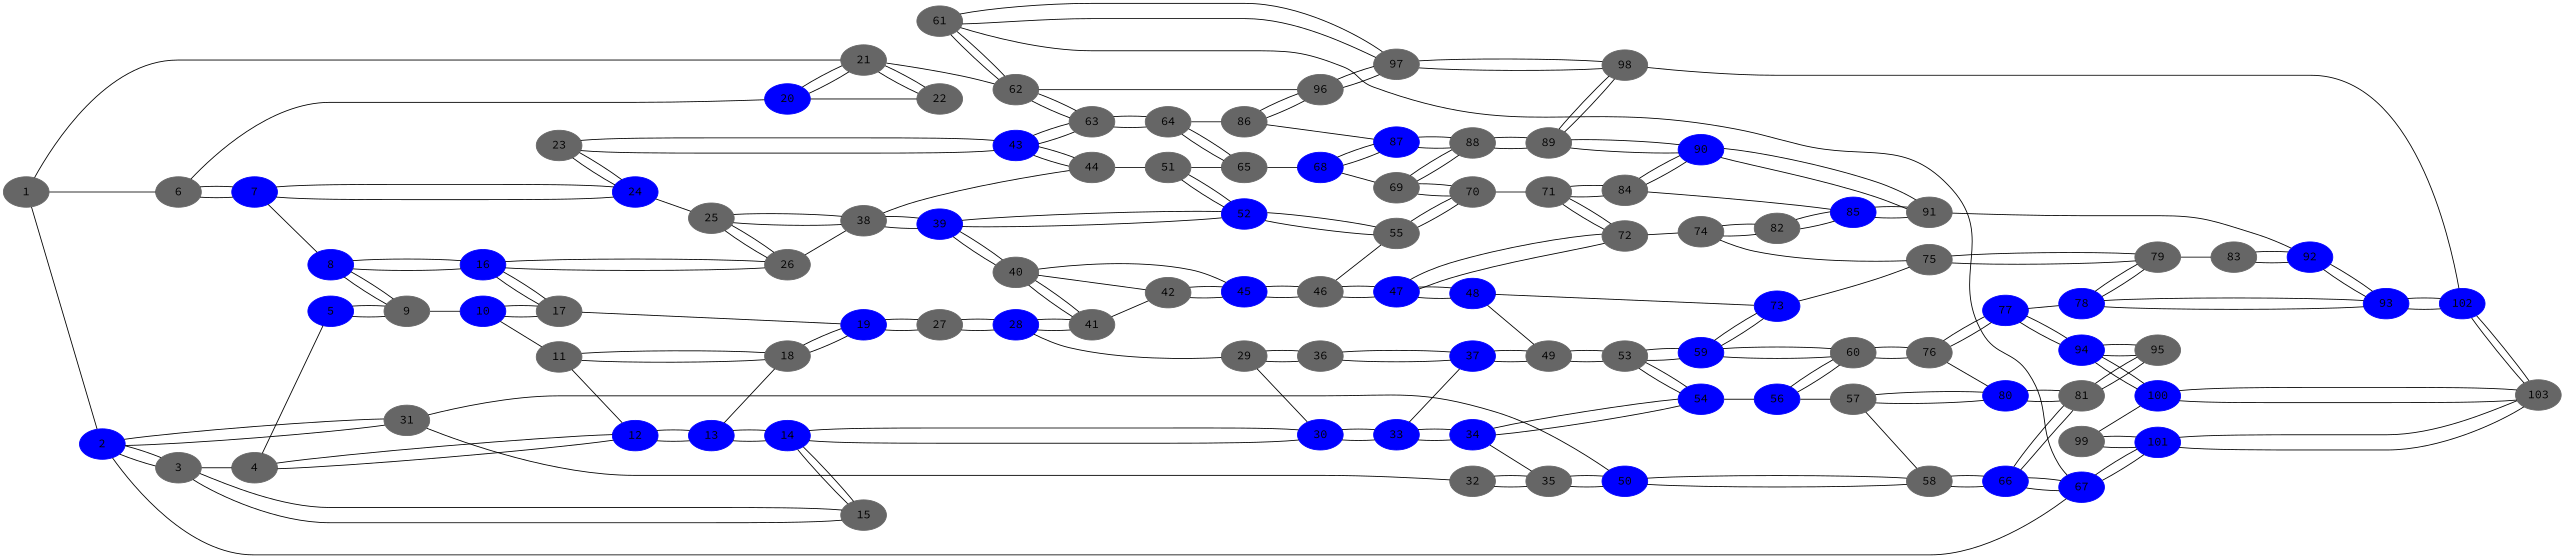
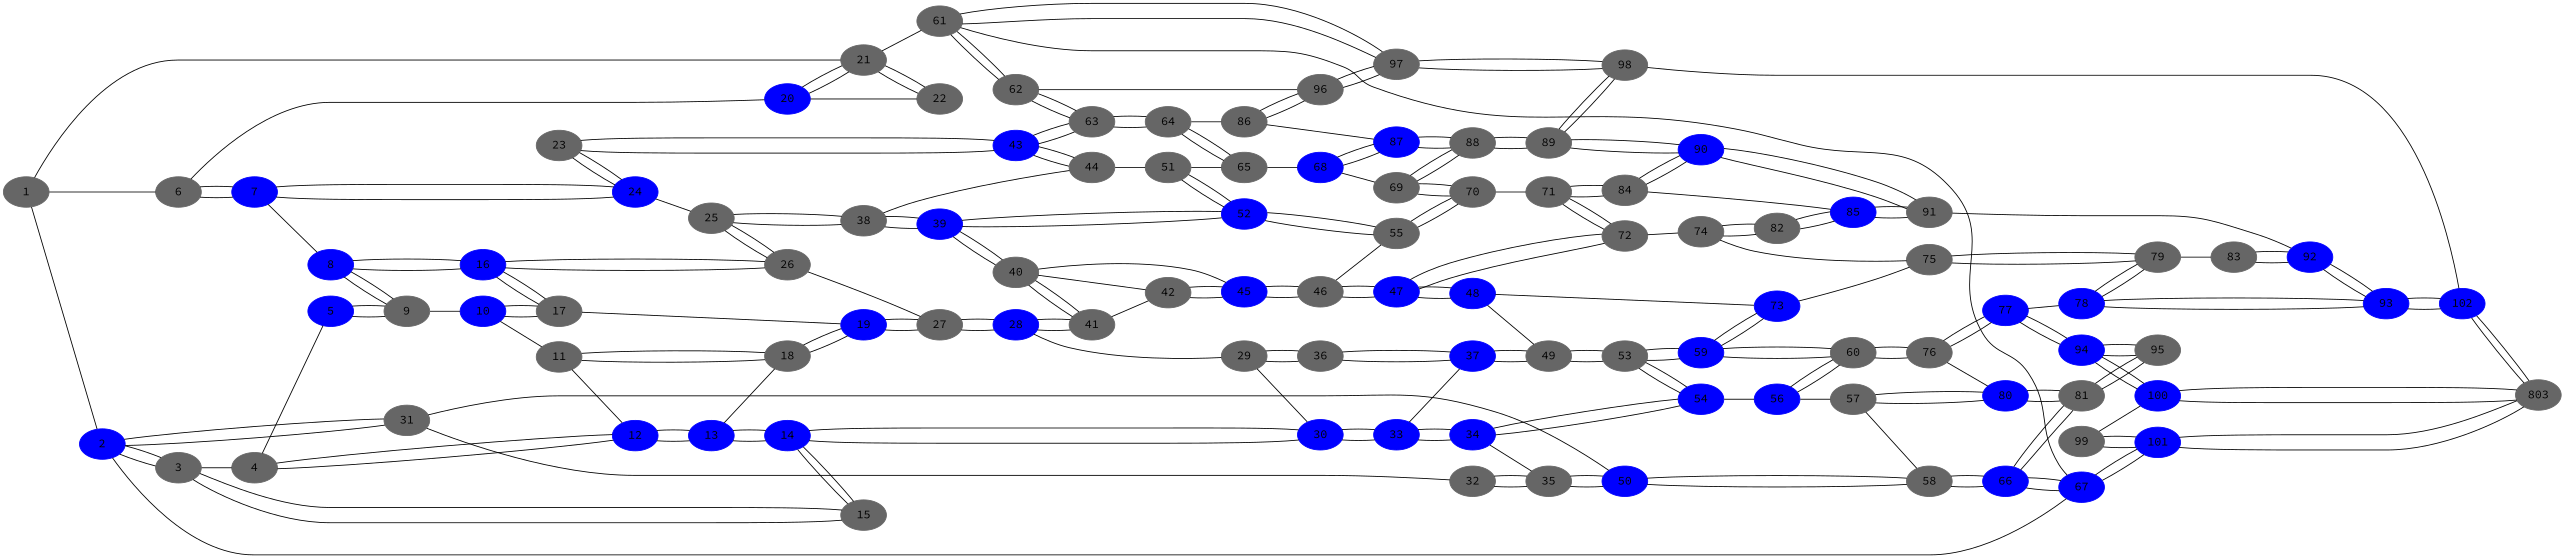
  graph {
    fontname="Source Code Pro"
    rankdir=LR
    node [color=gray40 fontname="Source Code Pro" style=filled]
    edge [fontname="Source Code Pro"]
    2 [color=blue]
    1
    6
    21
    3
    31
    67 [color=blue]
    7 [color=blue]
    20 [color=blue]
    22
    61
    4
    15
    32
    50 [color=blue]
    101 [color=blue]
    5 [color=blue]
    12 [color=blue]
    9
    13 [color=blue]
    10 [color=blue]
    8 [color=blue]
    24 [color=blue]
    16 [color=blue]
    25
    17
    26
    11
    18
    19 [color=blue]
    14 [color=blue]
    30 [color=blue]
    33 [color=blue]
    27
    28 [color=blue]
    62
    97
    23
    43 [color=blue]
    44
    63
    38
    39 [color=blue]
    29
    41
    36
    42
    37 [color=blue]
    34 [color=blue]
    35
    58
    54 [color=blue]
    49
    56 [color=blue]
    45 [color=blue]
    53
    40
    52 [color=blue]
    51
    55
    46
    64
    65
    47 [color=blue]
    48 [color=blue]
    72
    70
    73 [color=blue]
    74
    75
    59 [color=blue]
    66 [color=blue]
    68 [color=blue]
    60
    57
    71
    80 [color=blue]
    76
    81
    77 [color=blue]
    96
    98
    86
    87 [color=blue]
    69
    95
-   103
+   103 [label=803]
    88
    89
    84
    85 [color=blue]
    90 [color=blue]
    82
    79
    83
    78 [color=blue]
    94 [color=blue]
    93 [color=blue]
    100 [color=blue]
    102 [color=blue]
    92 [color=blue]
    91
    99
    2 -- 3
    2 -- 3
    2 -- 31
    2 -- 31
    2 -- 67
    1 -- 2
    1 -- 6
    1 -- 21
    6 -- 7
    6 -- 7
    6 -- 20
    21 -- 22
    21 -- 22
-   21 -- 62
+   21 -- 61
    3 -- 4
    3 -- 15
    3 -- 15
    31 -- 32
    31 -- 50
    67 -- 101
    67 -- 101
    7 -- 8
    7 -- 24
    7 -- 24
    20 -- 21
    20 -- 21
    20 -- 22
    61 -- 67
    61 -- 62
    61 -- 62
    61 -- 97
    61 -- 97
    4 -- 5
    4 -- 12
    4 -- 12
    32 -- 35
    32 -- 35
    50 -- 58
    50 -- 58
    101 -- 103
    101 -- 103
    5 -- 9
    5 -- 9
    12 -- 13
    12 -- 13
    9 -- 10
    13 -- 18
    13 -- 14
    13 -- 14
    10 -- 17
    10 -- 17
    10 -- 11
    8 -- 9
    8 -- 9
    8 -- 16
    8 -- 16
    24 -- 25
    16 -- 17
    16 -- 17
    16 -- 26
    16 -- 26
    25 -- 26
    25 -- 26
    25 -- 38
    25 -- 38
    17 -- 19
-   26 -- 38
+   26 -- 27
    11 -- 12
    11 -- 18
    11 -- 18
    18 -- 19
    18 -- 19
    19 -- 27
    19 -- 27
    14 -- 15
    14 -- 15
    14 -- 30
    14 -- 30
    30 -- 33
    30 -- 33
    33 -- 37
    33 -- 34
    33 -- 34
    27 -- 28
    27 -- 28
    28 -- 29
    28 -- 41
    28 -- 41
    62 -- 63
    62 -- 63
    62 -- 96
    97 -- 98
    97 -- 98
    23 -- 24
    23 -- 24
    23 -- 43
    23 -- 43
    43 -- 44
    43 -- 44
    43 -- 63
    43 -- 63
    44 -- 51
    63 -- 64
    63 -- 64
    38 -- 44
    38 -- 39
    38 -- 39
    39 -- 40
    39 -- 40
    39 -- 52
    39 -- 52
    29 -- 30
    29 -- 36
    29 -- 36
    41 -- 42
    36 -- 37
    36 -- 37
    42 -- 45
    42 -- 45
    37 -- 49
    37 -- 49
    34 -- 35
    34 -- 54
    34 -- 54
    35 -- 50
    35 -- 50
    58 -- 66
    58 -- 66
    54 -- 56
    49 -- 53
    49 -- 53
    56 -- 60
    56 -- 60
    56 -- 57
    45 -- 46
    45 -- 46
    53 -- 54
    53 -- 54
    53 -- 59
    53 -- 59
    40 -- 41
    40 -- 41
    40 -- 42
    40 -- 45
    52 -- 55
    52 -- 55
    51 -- 52
    51 -- 52
    51 -- 65
    55 -- 70
    55 -- 70
    46 -- 55
    46 -- 47
    46 -- 47
    64 -- 65
    64 -- 65
    64 -- 86
    65 -- 68
    47 -- 48
    47 -- 48
    47 -- 72
    47 -- 72
    48 -- 49
    48 -- 73
    72 -- 74
    70 -- 71
    73 -- 75
    74 -- 75
    74 -- 82
    74 -- 82
    75 -- 79
    75 -- 79
    59 -- 73
    59 -- 73
    59 -- 60
    59 -- 60
    66 -- 67
    66 -- 67
    66 -- 81
    66 -- 81
    68 -- 87
    68 -- 87
    68 -- 69
    60 -- 76
    60 -- 76
    57 -- 58
    57 -- 80
    57 -- 80
    71 -- 72
    71 -- 72
    71 -- 84
    71 -- 84
    80 -- 81
    80 -- 81
    76 -- 80
    76 -- 77
    76 -- 77
    81 -- 95
    81 -- 95
    77 -- 78
    77 -- 94
    77 -- 94
    96 -- 97
    96 -- 97
    98 -- 102
    86 -- 96
    86 -- 96
    86 -- 87
    87 -- 88
    87 -- 88
    69 -- 70
    69 -- 70
    69 -- 88
    69 -- 88
    88 -- 89
    88 -- 89
    89 -- 98
    89 -- 98
    89 -- 90
    89 -- 90
    84 -- 85
    84 -- 90
    84 -- 90
    85 -- 91
    85 -- 91
    90 -- 91
    90 -- 91
    82 -- 85
    82 -- 85
    79 -- 83
    83 -- 92
    83 -- 92
    78 -- 79
    78 -- 79
    78 -- 93
    78 -- 93
    94 -- 95
    94 -- 95
    94 -- 100
    94 -- 100
    93 -- 102
    93 -- 102
    100 -- 103
    100 -- 103
    102 -- 103
    102 -- 103
    92 -- 93
    92 -- 93
    91 -- 92
    99 -- 101
    99 -- 101
    99 -- 100
  }
